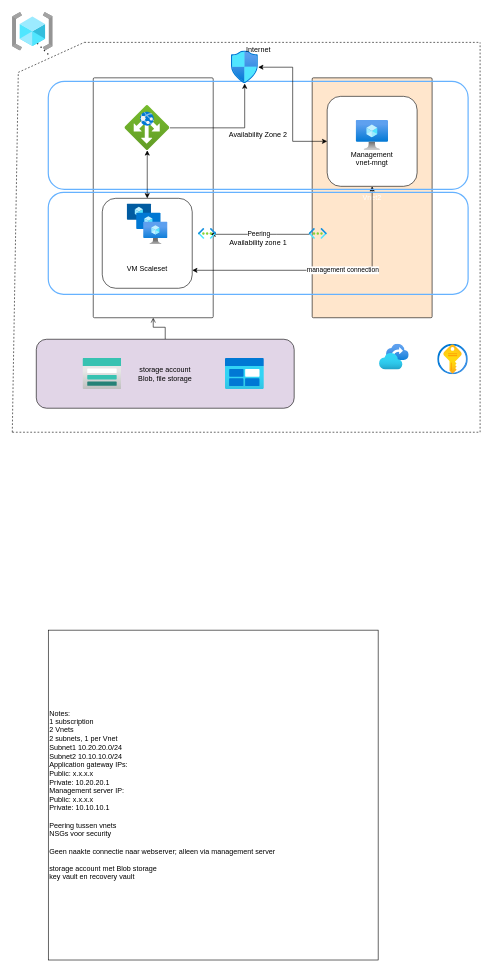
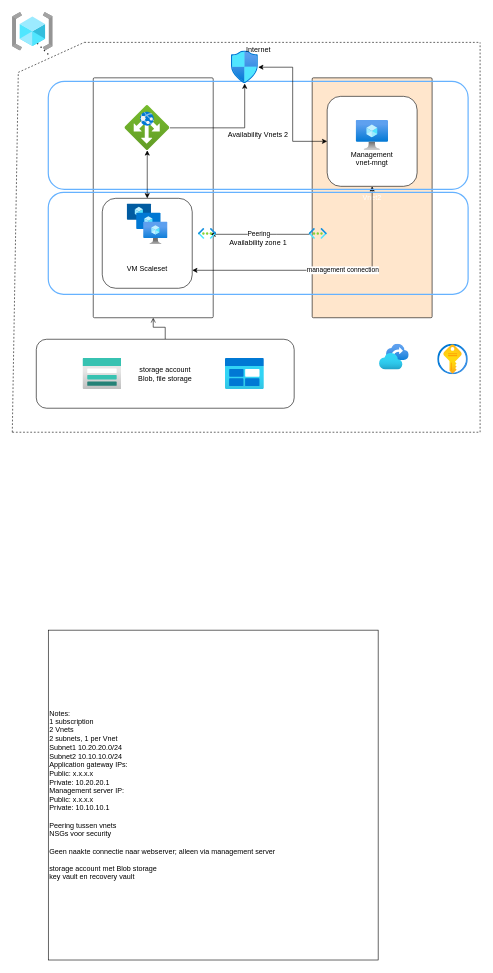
  <mxCell id="0" />
  <mxCell id="1" parent="0" />
  <mxCell id="2" value="" style="endArrow=none;dashed=1;html=1;rounded=0;" parent="1" edge="1"><mxGeometry width="50" height="50" relative="1" as="geometry"><mxPoint x="20" y="720" as="sourcePoint" /><mxPoint x="140" y="70" as="targetPoint" /><Array as="points"><mxPoint x="30" y="120" /></Array></mxGeometry></mxCell>
  <mxCell id="3" value="" style="endArrow=none;dashed=1;html=1;rounded=0;" parent="1" edge="1"><mxGeometry width="50" height="50" relative="1" as="geometry"><mxPoint x="20" y="720" as="sourcePoint" /><mxPoint x="800" y="70" as="targetPoint" /><Array as="points"><mxPoint x="800" y="720" /></Array></mxGeometry></mxCell>
  <mxCell id="4" value="" style="endArrow=none;dashed=1;html=1;rounded=0;" parent="1" edge="1"><mxGeometry width="50" height="50" relative="1" as="geometry"><mxPoint x="140" y="70" as="sourcePoint" /><mxPoint x="800" y="70" as="targetPoint" /><Array as="points"><mxPoint x="380" y="70" /></Array></mxGeometry></mxCell>
  <mxCell id="5" value="Vnet1" style="rounded=1;whiteSpace=wrap;html=1;fillColor=#FFFFFF;strokeColor=#000000;gradientColor=none;arcSize=1;fontColor=#FFFFFF;" parent="1" vertex="1"><mxGeometry x="155" y="129.11" width="200" height="400" as="geometry" /></mxCell>
  <mxCell id="6" value="Peering" style="edgeStyle=orthogonalEdgeStyle;rounded=0;orthogonalLoop=1;jettySize=auto;html=1;exitX=0;exitY=0.5;exitDx=0;exitDy=0;entryX=1;entryY=0.5;entryDx=0;entryDy=0;endArrow=classic;endFill=1;startArrow=none;startFill=0;strokeColor=#000000;" parent="1" edge="1"><mxGeometry x="0.036" relative="1" as="geometry"><mxPoint x="515.5" y="390.01" as="sourcePoint" /><mxPoint x="350.5" y="390.01" as="targetPoint" /><Array as="points"><mxPoint x="460" y="390" /><mxPoint x="460" y="390" /></Array><mxPoint as="offset" /></mxGeometry></mxCell>
  <mxCell id="7" value="Vnet2" style="rounded=1;whiteSpace=wrap;html=1;fillColor=#ffe6cc;arcSize=1;fontColor=#FFFFFF;" parent="1" vertex="1"><mxGeometry x="520" y="129.11" width="200" height="400" as="geometry" /></mxCell>
  <mxCell id="8" value="" style="edgeStyle=orthogonalEdgeStyle;rounded=0;orthogonalLoop=1;jettySize=auto;html=1;endArrow=open;" parent="1" source="9" target="5" edge="1"><mxGeometry relative="1" as="geometry" /></mxCell>
- <mxCell id="9" value="storage account&lt;br&gt;Blob, file storage&lt;br&gt;" style="rounded=1;whiteSpace=wrap;html=1;fillColor=#e1d5e7;" parent="1" vertex="1"><mxGeometry x="60" y="565" width="430" height="115" as="geometry" /></mxCell>
+ <mxCell id="9" value="storage account&lt;br&gt;Blob, file storage&lt;br&gt;" style="rounded=1;whiteSpace=wrap;html=1;" parent="1" vertex="1"><mxGeometry x="60" y="565" width="430" height="115" as="geometry" /></mxCell>
  <mxCell id="10" value="management connection" style="edgeStyle=orthogonalEdgeStyle;rounded=0;orthogonalLoop=1;jettySize=auto;html=1;startArrow=classic;startFill=1;" parent="1" source="11" target="12" edge="1"><mxGeometry x="0.143" relative="1" as="geometry"><Array as="points"><mxPoint x="620" y="450" /></Array><mxPoint as="offset" /></mxGeometry></mxCell>
  <mxCell id="11" value="&lt;br&gt;&lt;br&gt;&lt;br&gt;&lt;br&gt;&lt;br&gt;&lt;br&gt;VM Scaleset" style="rounded=1;whiteSpace=wrap;html=1;" parent="1" vertex="1"><mxGeometry x="170" y="330" width="150" height="150" as="geometry" /></mxCell>
  <mxCell id="12" value="&lt;br&gt;&lt;br&gt;&lt;br&gt;&lt;br&gt;Management&lt;br&gt;vnet-mngt" style="rounded=1;whiteSpace=wrap;html=1;" parent="1" vertex="1"><mxGeometry x="544.99" y="160" width="150" height="150" as="geometry" /></mxCell>
  <mxCell id="13" value="Notes:&lt;br&gt;1 subscription&lt;br&gt;2 Vnets&lt;br&gt;2 subnets, 1 per Vnet&lt;br&gt;Subnet1 10.20.20.0/24&amp;nbsp;&lt;br&gt;Subnet2 10.10.10.0/24&amp;nbsp;&lt;br&gt;Application gateway IPs:&lt;br&gt;Public: x.x.x.x&amp;nbsp;&lt;br&gt;Private: 10.20.20.1&lt;br&gt;Management server IP:&lt;br&gt;Public: x.x.x.x&lt;br&gt;Private: 10.10.10.1&lt;br&gt;&lt;br&gt;Peering tussen vnets&lt;br&gt;NSGs voor security&lt;br&gt;&lt;br&gt;Geen naakte connectie naar webserver; alleen via management server&lt;br&gt;&lt;br&gt;storage account met Blob storage&lt;br&gt;key vault en recovery vault" style="whiteSpace=wrap;html=1;aspect=fixed;align=left;" parent="1" vertex="1"><mxGeometry x="80" y="1050" width="550" height="550" as="geometry" /></mxCell>
  <mxCell id="14" value="" style="image;aspect=fixed;html=1;points=[];align=center;fontSize=12;image=img/lib/azure2/compute/Virtual_Machine.svg;" parent="1" vertex="1"><mxGeometry x="593.04" y="200" width="53.91" height="50" as="geometry" /></mxCell>
- <mxCell id="15" value="Availability Zone 2" style="rounded=1;whiteSpace=wrap;html=1;fillColor=none;strokeColor=#66B2FF;strokeWidth=2;collapsible=1;" parent="1" vertex="1"><mxGeometry x="80" y="135" width="700" height="180" as="geometry"><mxRectangle x="80" y="125" width="50" height="40" as="alternateBounds" /></mxGeometry></mxCell>
+ <mxCell id="15" value="Availability Vnets 2" style="rounded=1;whiteSpace=wrap;html=1;fillColor=none;strokeColor=#66B2FF;strokeWidth=2;collapsible=1;" parent="1" vertex="1"><mxGeometry x="80" y="135" width="700" height="180" as="geometry"><mxRectangle x="80" y="125" width="50" height="40" as="alternateBounds" /></mxGeometry></mxCell>
  <mxCell id="16" value="Availability zone 1" style="rounded=1;whiteSpace=wrap;html=1;fillColor=none;strokeColor=#66B2FF;strokeWidth=2;backgroundOutline=0;collapsible=1;" parent="1" vertex="1"><mxGeometry x="80" y="320" width="700" height="170" as="geometry"><mxRectangle x="70" y="310" width="50" height="40" as="alternateBounds" /></mxGeometry></mxCell>
  <mxCell id="17" value="" style="endArrow=none;dashed=1;html=1;dashPattern=1 3;strokeWidth=2;rounded=0;" parent="1" edge="1"><mxGeometry width="50" height="50" relative="1" as="geometry"><mxPoint x="80" y="90" as="sourcePoint" /><mxPoint x="40" y="50" as="targetPoint" /></mxGeometry></mxCell>
  <mxCell id="18" value="" style="image;aspect=fixed;html=1;points=[];align=center;fontSize=12;image=img/lib/azure2/networking/Virtual_Networks.svg;" parent="1" vertex="1"><mxGeometry x="330" y="380" width="30.5" height="18.21" as="geometry" /></mxCell>
  <mxCell id="19" value="" style="image;aspect=fixed;html=1;points=[];align=center;fontSize=12;image=img/lib/azure2/networking/Virtual_Networks.svg;" parent="1" vertex="1"><mxGeometry x="514.49" y="380" width="30.5" height="18.21" as="geometry" /></mxCell>
  <mxCell id="20" value="" style="image;aspect=fixed;html=1;points=[];align=center;fontSize=12;image=img/lib/azure2/storage/Storage_Accounts.svg;" parent="1" vertex="1"><mxGeometry x="137.5" y="596.5" width="65" height="52" as="geometry" /></mxCell>
  <mxCell id="21" value="" style="image;aspect=fixed;html=1;points=[];align=center;fontSize=12;image=img/lib/azure2/general/Blob_Block.svg;" parent="1" vertex="1"><mxGeometry x="375" y="596.5" width="65" height="52" as="geometry" /></mxCell>
  <mxCell id="22" value="" style="image;aspect=fixed;html=1;points=[];align=center;fontSize=12;image=img/lib/azure2/security/Key_Vaults.svg;" parent="1" vertex="1"><mxGeometry x="729" y="573" width="51" height="51" as="geometry" /></mxCell>
  <mxCell id="23" style="edgeStyle=orthogonalEdgeStyle;rounded=0;orthogonalLoop=1;jettySize=auto;html=1;entryX=0;entryY=0.5;entryDx=0;entryDy=0;startArrow=classic;startFill=1;" edge="1" parent="1" source="24" target="12"><mxGeometry relative="1" as="geometry" /></mxCell>
  <mxCell id="24" value="" style="image;aspect=fixed;html=1;points=[];align=center;fontSize=12;image=img/lib/azure2/networking/Network_Security_Groups.svg;" parent="1" vertex="1"><mxGeometry x="385" y="84" width="45" height="54.65" as="geometry" /></mxCell>
  <mxCell id="25" value="" style="image;aspect=fixed;html=1;points=[];align=center;fontSize=12;image=img/lib/azure2/storage/Recovery_Services_Vaults.svg;" parent="1" vertex="1"><mxGeometry x="632" y="573" width="49.45" height="43" as="geometry" /></mxCell>
  <mxCell id="26" value="Internet" style="text;html=1;align=center;verticalAlign=middle;resizable=0;points=[];autosize=1;strokeColor=none;fillColor=none;" parent="1" vertex="1"><mxGeometry x="400" y="68" width="60" height="30" as="geometry" /></mxCell>
  <mxCell id="27" value="" style="image;aspect=fixed;html=1;points=[];align=center;fontSize=12;image=img/lib/azure2/general/Resource_Groups.svg;" parent="1" vertex="1"><mxGeometry x="20" y="20" width="68" height="64" as="geometry" /></mxCell>
  <mxCell id="28" value="" style="image;aspect=fixed;html=1;points=[];align=center;fontSize=12;image=img/lib/azure2/compute/VM_Scale_Sets.svg;" parent="1" vertex="1"><mxGeometry x="211.29" y="339.11" width="68" height="68" as="geometry" /></mxCell>
  <mxCell id="29" style="edgeStyle=orthogonalEdgeStyle;rounded=0;orthogonalLoop=1;jettySize=auto;html=1;entryX=0.5;entryY=0;entryDx=0;entryDy=0;startArrow=classic;startFill=1;" edge="1" parent="1" source="31" target="11"><mxGeometry relative="1" as="geometry" /></mxCell>
  <mxCell id="30" style="edgeStyle=orthogonalEdgeStyle;rounded=0;orthogonalLoop=1;jettySize=auto;html=1;" edge="1" parent="1" source="31" target="24"><mxGeometry relative="1" as="geometry"><mxPoint x="430" y="150" as="targetPoint" /></mxGeometry></mxCell>
  <mxCell id="31" value="" style="image;aspect=fixed;html=1;points=[];align=center;fontSize=12;image=img/lib/azure2/networking/Application_Gateways.svg;" parent="1" vertex="1"><mxGeometry x="207.5" y="175" width="75" height="75" as="geometry" /></mxCell>
